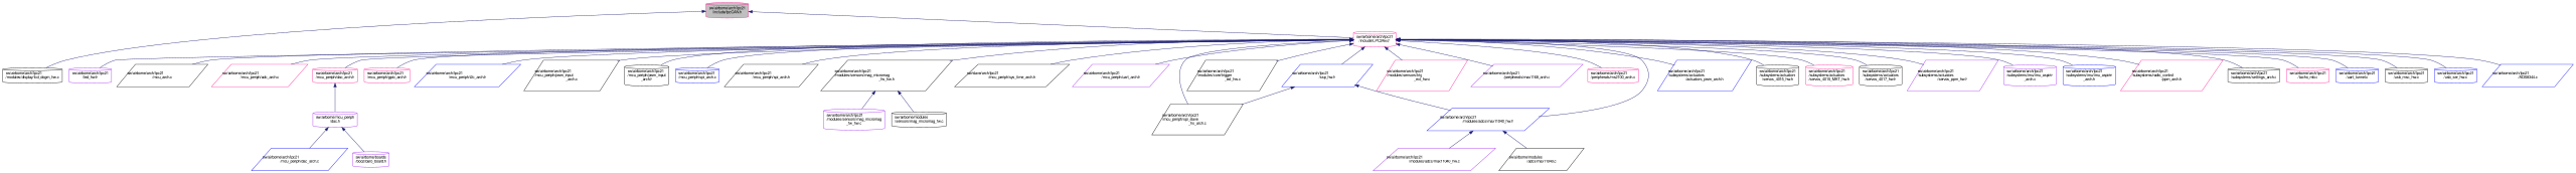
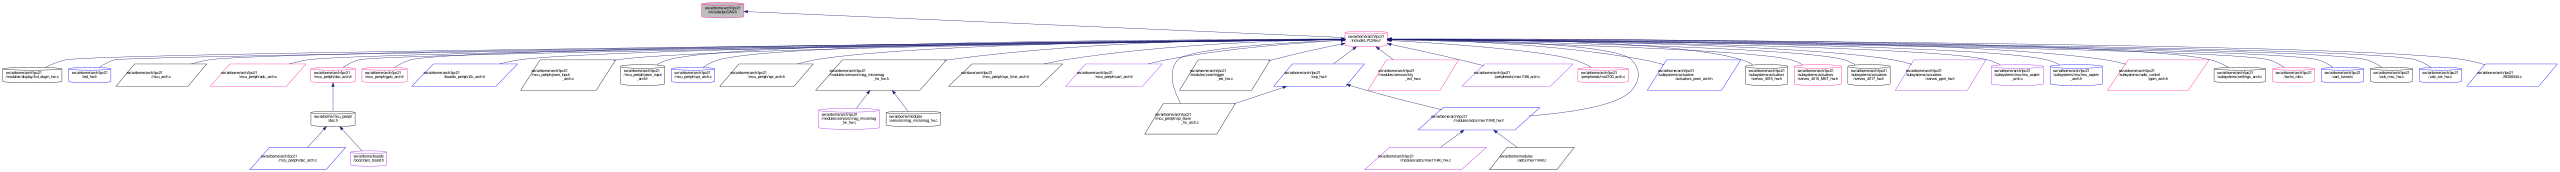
  digraph {
    node [color=black fillcolor=white fontname=FreeSans fontsize=10 shape=cylinder style=filled]
    edge [color=midnightblue dir=back fontname=FreeSans fontsize=10 labelfontname=FreeSans labelfontsize=10 style=solid]
    n1 [color=deeppink fillcolor=grey75 fontcolor=black height=0.2 label="sw/airborne/arch/lpc21\l/include/lpcCAN.h" width=0.4]
    n2 [color=deeppink height=0.2 label="sw/airborne/arch/lpc21\l/include/LPC24xx.h" width=0.4]
    n3 [color=blue height=0.2 label="sw/airborne/arch/lpc21\l/ADS8344.c" shape=parallelogram width=0.4]
-   n4 [color=purple height=0.2 label="sw/airborne/arch/lpc21\l/led_hw.h" width=0.4]
+   n4 [color=blue height=0.2 label="sw/airborne/arch/lpc21\l/led_hw.h" width=0.4]
    n5 [height=0.2 label="sw/airborne/arch/lpc21\l/mcu_arch.c" shape=parallelogram width=0.4]
    n6 [color=deeppink height=0.2 label="sw/airborne/arch/lpc21\l/mcu_periph/adc_arch.c" shape=parallelogram width=0.4]
    n7 [color=deeppink height=0.2 label="sw/airborne/arch/lpc21\l/mcu_periph/dac_arch.h" width=0.4]
    n8 [color=deeppink height=0.2 label="sw/airborne/arch/lpc21\l/mcu_periph/gpio_arch.h" width=0.4]
-   n9 [color=blue height=0.2 label="sw/airborne/arch/lpc21\l/mcu_periph/i2c_arch.h" shape=parallelogram width=0.4]
+   n9 [color=blue height=0.2 label="sw/airborne/arch/lpc21\l/boards_periph/i2c_arch.h" shape=parallelogram width=0.4]
    n10 [height=0.2 label="sw/airborne/arch/lpc21\l/mcu_periph/pwm_input\l_arch.c" shape=parallelogram width=0.4]
    n11 [height=0.2 label="sw/airborne/arch/lpc21\l/mcu_periph/pwm_input\l_arch.h" width=0.4]
    n12 [color=blue height=0.2 label="sw/airborne/arch/lpc21\l/mcu_periph/spi_arch.c" width=0.4]
    n13 [height=0.2 label="sw/airborne/arch/lpc21\l/mcu_periph/spi_arch.h" shape=parallelogram width=0.4]
    n14 [height=0.2 label="sw/airborne/arch/lpc21\l/mcu_periph/spi_slave\l_hs_arch.c" shape=parallelogram width=0.4]
    n15 [height=0.2 label="sw/slave/arch/lpc21\l/mcu_periph/sys_time_arch.h" shape=parallelogram width=0.4]
    n16 [color=purple height=0.2 label="sw/airborne/arch/lpc21\l/mcu_periph/uart_arch.h" shape=parallelogram width=0.4]
    n17 [color=blue height=0.2 label="sw/airborne/arch/lpc21\l/modules/adcs/max11040_hw.h" shape=parallelogram width=0.4]
    n18 [height=0.2 label="sw/airborne/arch/lpc21\l/modules/core/trigger\l_ext_hw.c" shape=parallelogram width=0.4]
    n19 [height=0.2 label="sw/airborne/arch/lpc21\l/modules/display/lcd_dogm_hw.c" width=0.4]
    n20 [height=0.2 label="sw/airborne/arch/lpc21\l/modules/sensors/mag_micromag\l_fw_hw.h" shape=parallelogram width=0.4]
    n21 [color=deeppink height=0.2 label="sw/airborne/arch/lpc21\l/modules/sensors/trig\l_ext_hw.c" shape=parallelogram width=0.4]
    n22 [color=purple height=0.2 label="sw/airborne/arch/lpc21\l/peripherals/max1168_arch.c" shape=parallelogram width=0.4]
    n23 [color=deeppink height=0.2 label="sw/airborne/arch/lpc21\l/peripherals/ms2100_arch.c" width=0.4]
    n24 [color=blue height=0.2 label="sw/airborne/arch/lpc21\l/ssp_hw.h" shape=parallelogram width=0.4]
    n25 [color=blue height=0.2 label="sw/airborne/arch/lpc21\l/subsystems/actuators\l/actuators_pwm_arch.h" shape=parallelogram width=0.4]
    n26 [height=0.2 label="sw/airborne/arch/lpc21\l/subsystems/actuators\l/servos_4015_hw.h" width=0.4]
    n27 [color=deeppink height=0.2 label="sw/airborne/arch/lpc21\l/subsystems/actuators\l/servos_4015_MAT_hw.h" width=0.4]
    n28 [height=0.2 label="sw/airborne/arch/lpc21\l/subsystems/actuators\l/servos_4017_hw.h" width=0.4]
    n29 [color=purple height=0.2 label="sw/airborne/arch/lpc21\l/subsystems/actuators\l/servos_ppm_hw.h" shape=parallelogram width=0.4]
    n30 [color=purple height=0.2 label="sw/airborne/arch/lpc21\l/subsystems/imu/imu_aspirin\l_arch.c" width=0.4]
    n31 [color=blue height=0.2 label="sw/airborne/arch/lpc21\l/subsystems/imu/imu_aspirin\l_arch.h" width=0.4]
    n32 [color=deeppink height=0.2 label="sw/airborne/arch/lpc21\l/subsystems/radio_control\l/ppm_arch.h" shape=parallelogram width=0.4]
    n33 [height=0.2 label="sw/airborne/arch/lpc21\l/subsystems/settings_arch.c" width=0.4]
    n34 [color=deeppink height=0.2 label="sw/airborne/arch/lpc21\l/tacho_mb.c" width=0.4]
    n35 [color=blue height=0.2 label="sw/airborne/arch/lpc21\l/uart_tunnel.c" width=0.4]
    n36 [height=0.2 label="sw/airborne/arch/lpc21\l/usb_msc_hw.c" width=0.4]
    n37 [color=blue height=0.2 label="sw/airborne/arch/lpc21\l/usb_ser_hw.c" width=0.4]
-   n38 [color=purple height=0.2 label="sw/airborne/mcu_periph\l/dac.h" width=0.4]
+   n38 [height=0.2 label="sw/airborne/mcu_periph\l/dac.h" width=0.4]
    n39 [color=purple height=0.2 label="sw/airborne/arch/lpc21\l/modules/adcs/max11040_hw.c" shape=parallelogram width=0.4]
    n40 [height=0.2 label="sw/airborne/modules\l/adcs/max11040.c" shape=parallelogram width=0.4]
    n41 [color=purple height=0.2 label="sw/airborne/arch/lpc21\l/modules/sensors/mag_micromag\l_fw_hw.c" width=0.4]
    n42 [height=0.2 label="sw/airborne/modules\l/sensors/mag_micromag_fw.c" width=0.4]
    n43 [color=blue height=0.2 label="sw/airborne/arch/lpc21\l/mcu_periph/dac_arch.c" shape=parallelogram width=0.4]
    n44 [color=purple height=0.2 label="sw/airborne/boards\l/booz/baro_board.h" width=0.4]
    n1 -> n2
    n2 -> n3
    n2 -> n4
    n2 -> n5
    n2 -> n6
    n2 -> n7
    n2 -> n8
    n2 -> n9
    n2 -> n10
    n2 -> n11
    n2 -> n12
    n2 -> n13
    n2 -> n14
    n2 -> n15
    n2 -> n16
    n2 -> n17
    n2 -> n18
-   n1 -> n19
+   n2 -> n19
    n2 -> n20
    n2 -> n21
    n2 -> n22
    n2 -> n23
    n2 -> n24
    n2 -> n25
    n2 -> n26
    n2 -> n27
    n2 -> n28
    n2 -> n29
    n2 -> n30
    n2 -> n31
    n2 -> n32
    n2 -> n33
    n2 -> n34
    n2 -> n35
    n2 -> n36
    n2 -> n37
    n7 -> n38
    n17 -> n39
    n17 -> n40
    n20 -> n41
    n20 -> n42
    n24 -> n14
    n24 -> n17
    n38 -> n43
    n38 -> n44
  }
